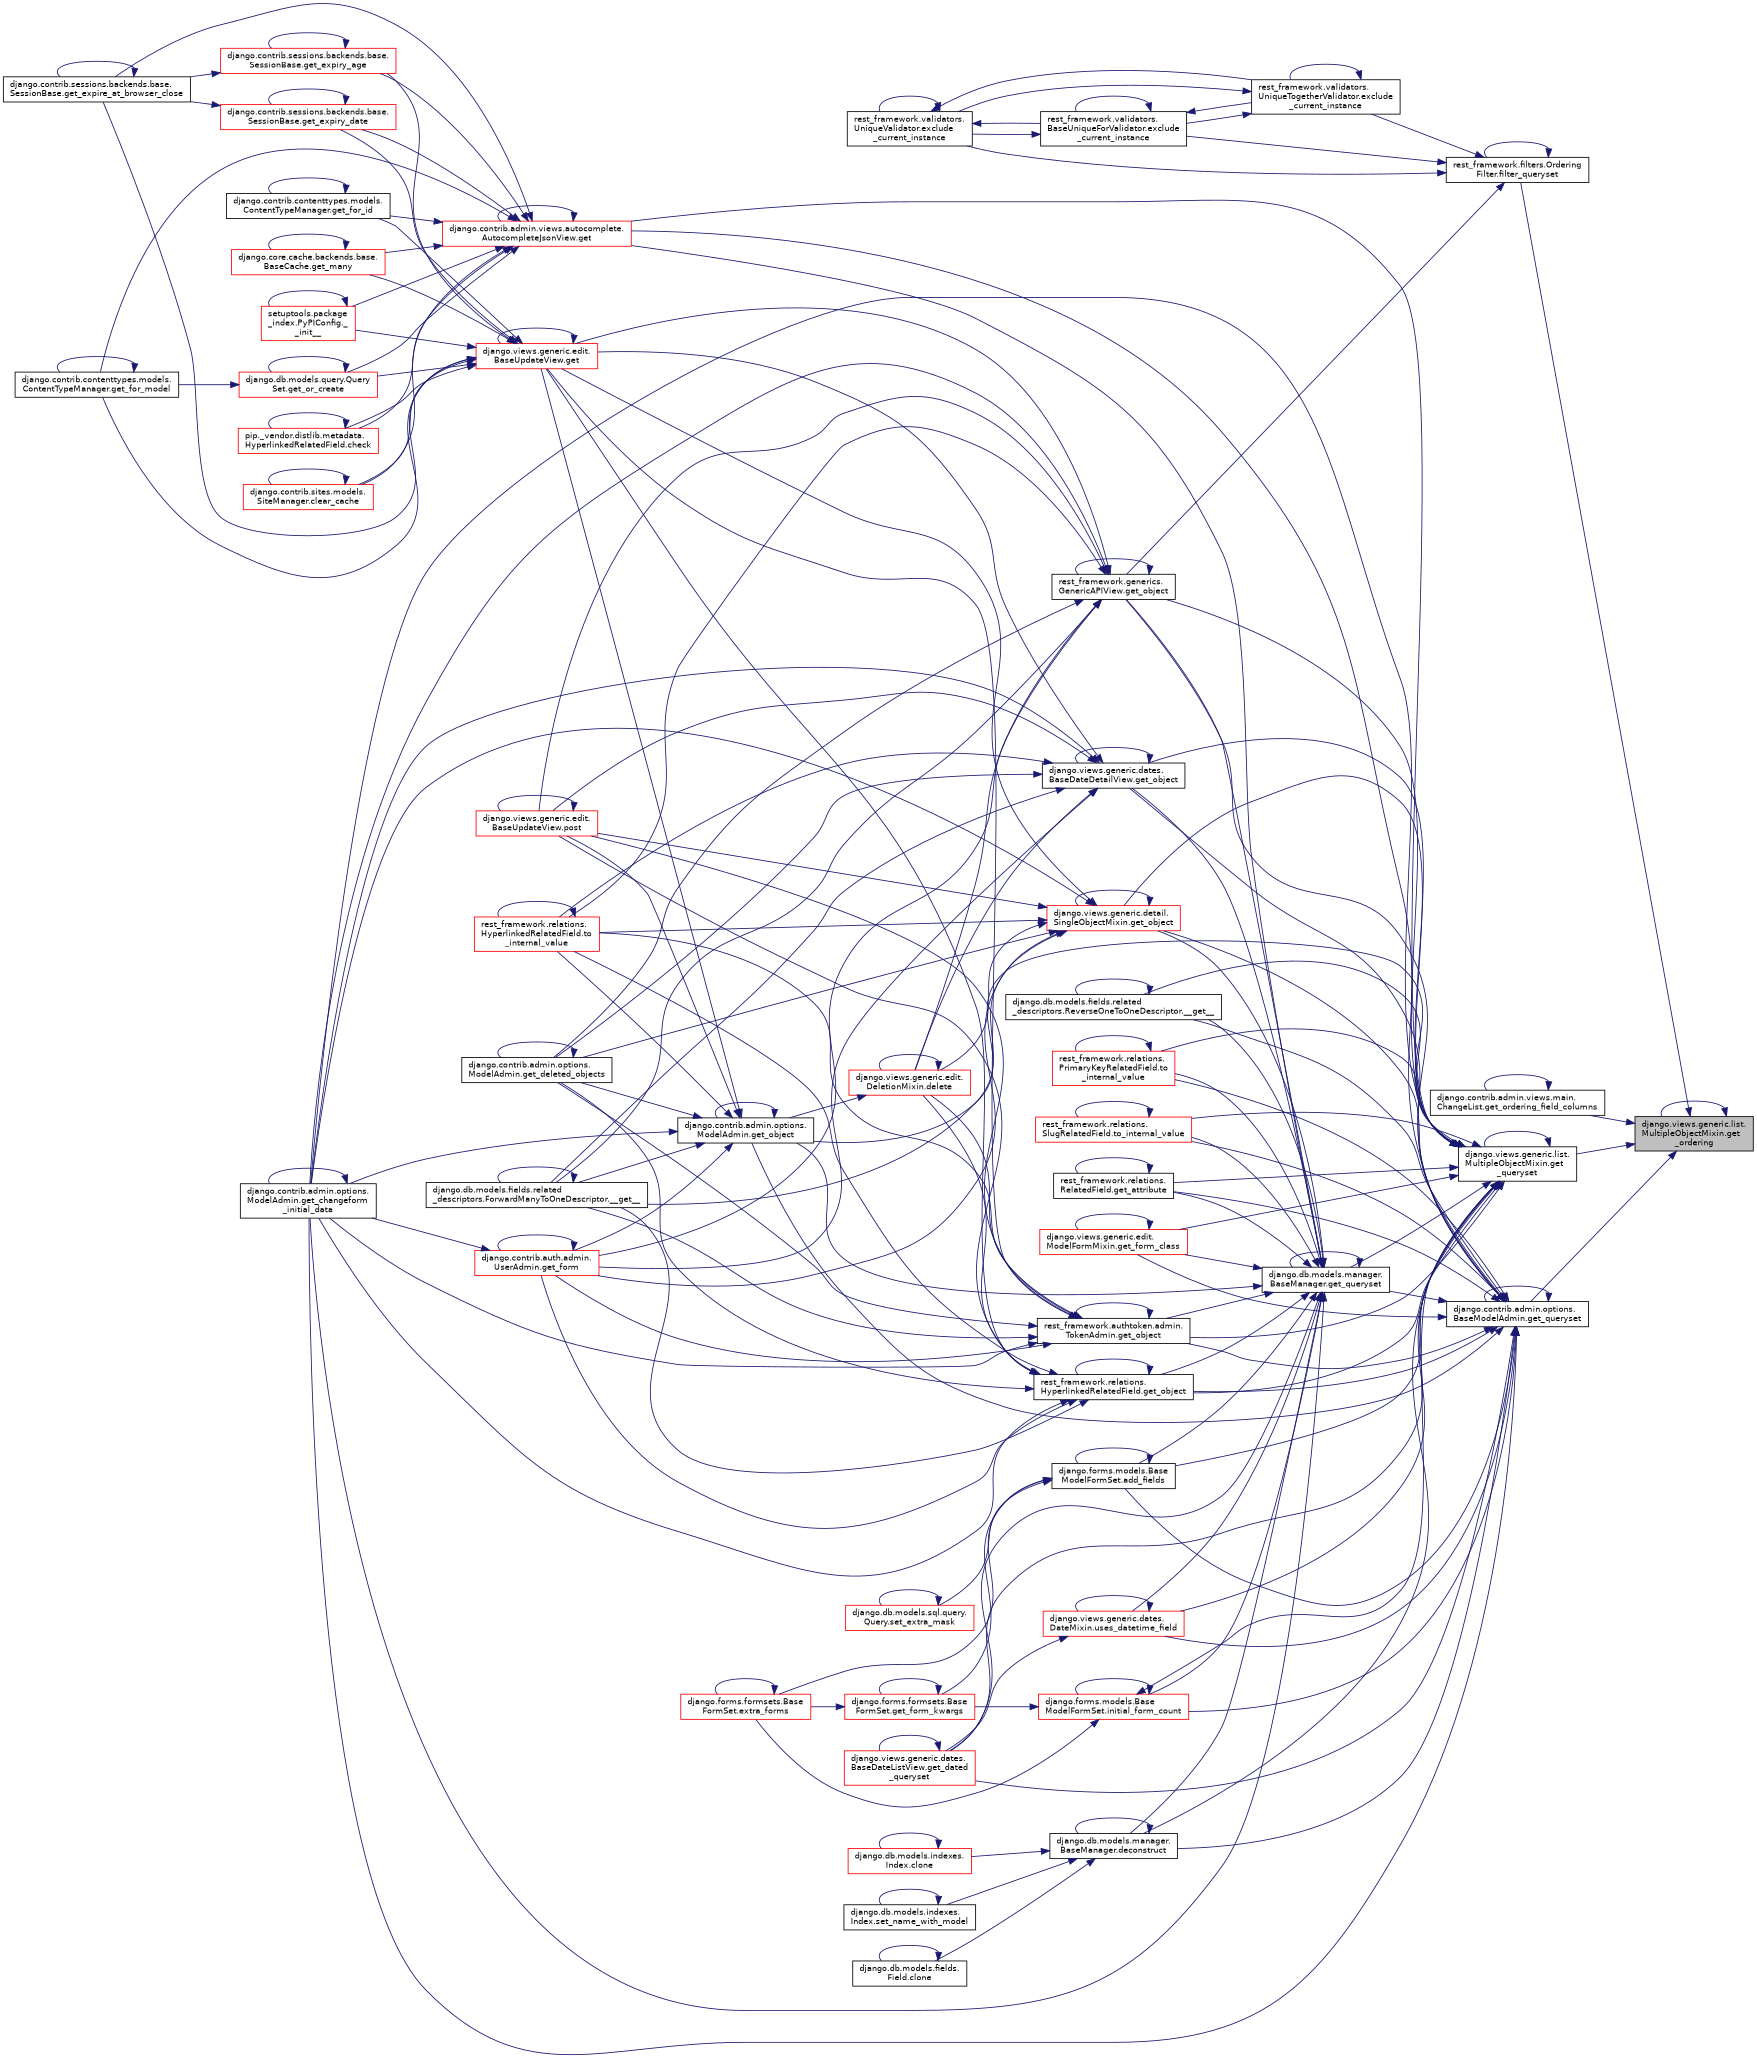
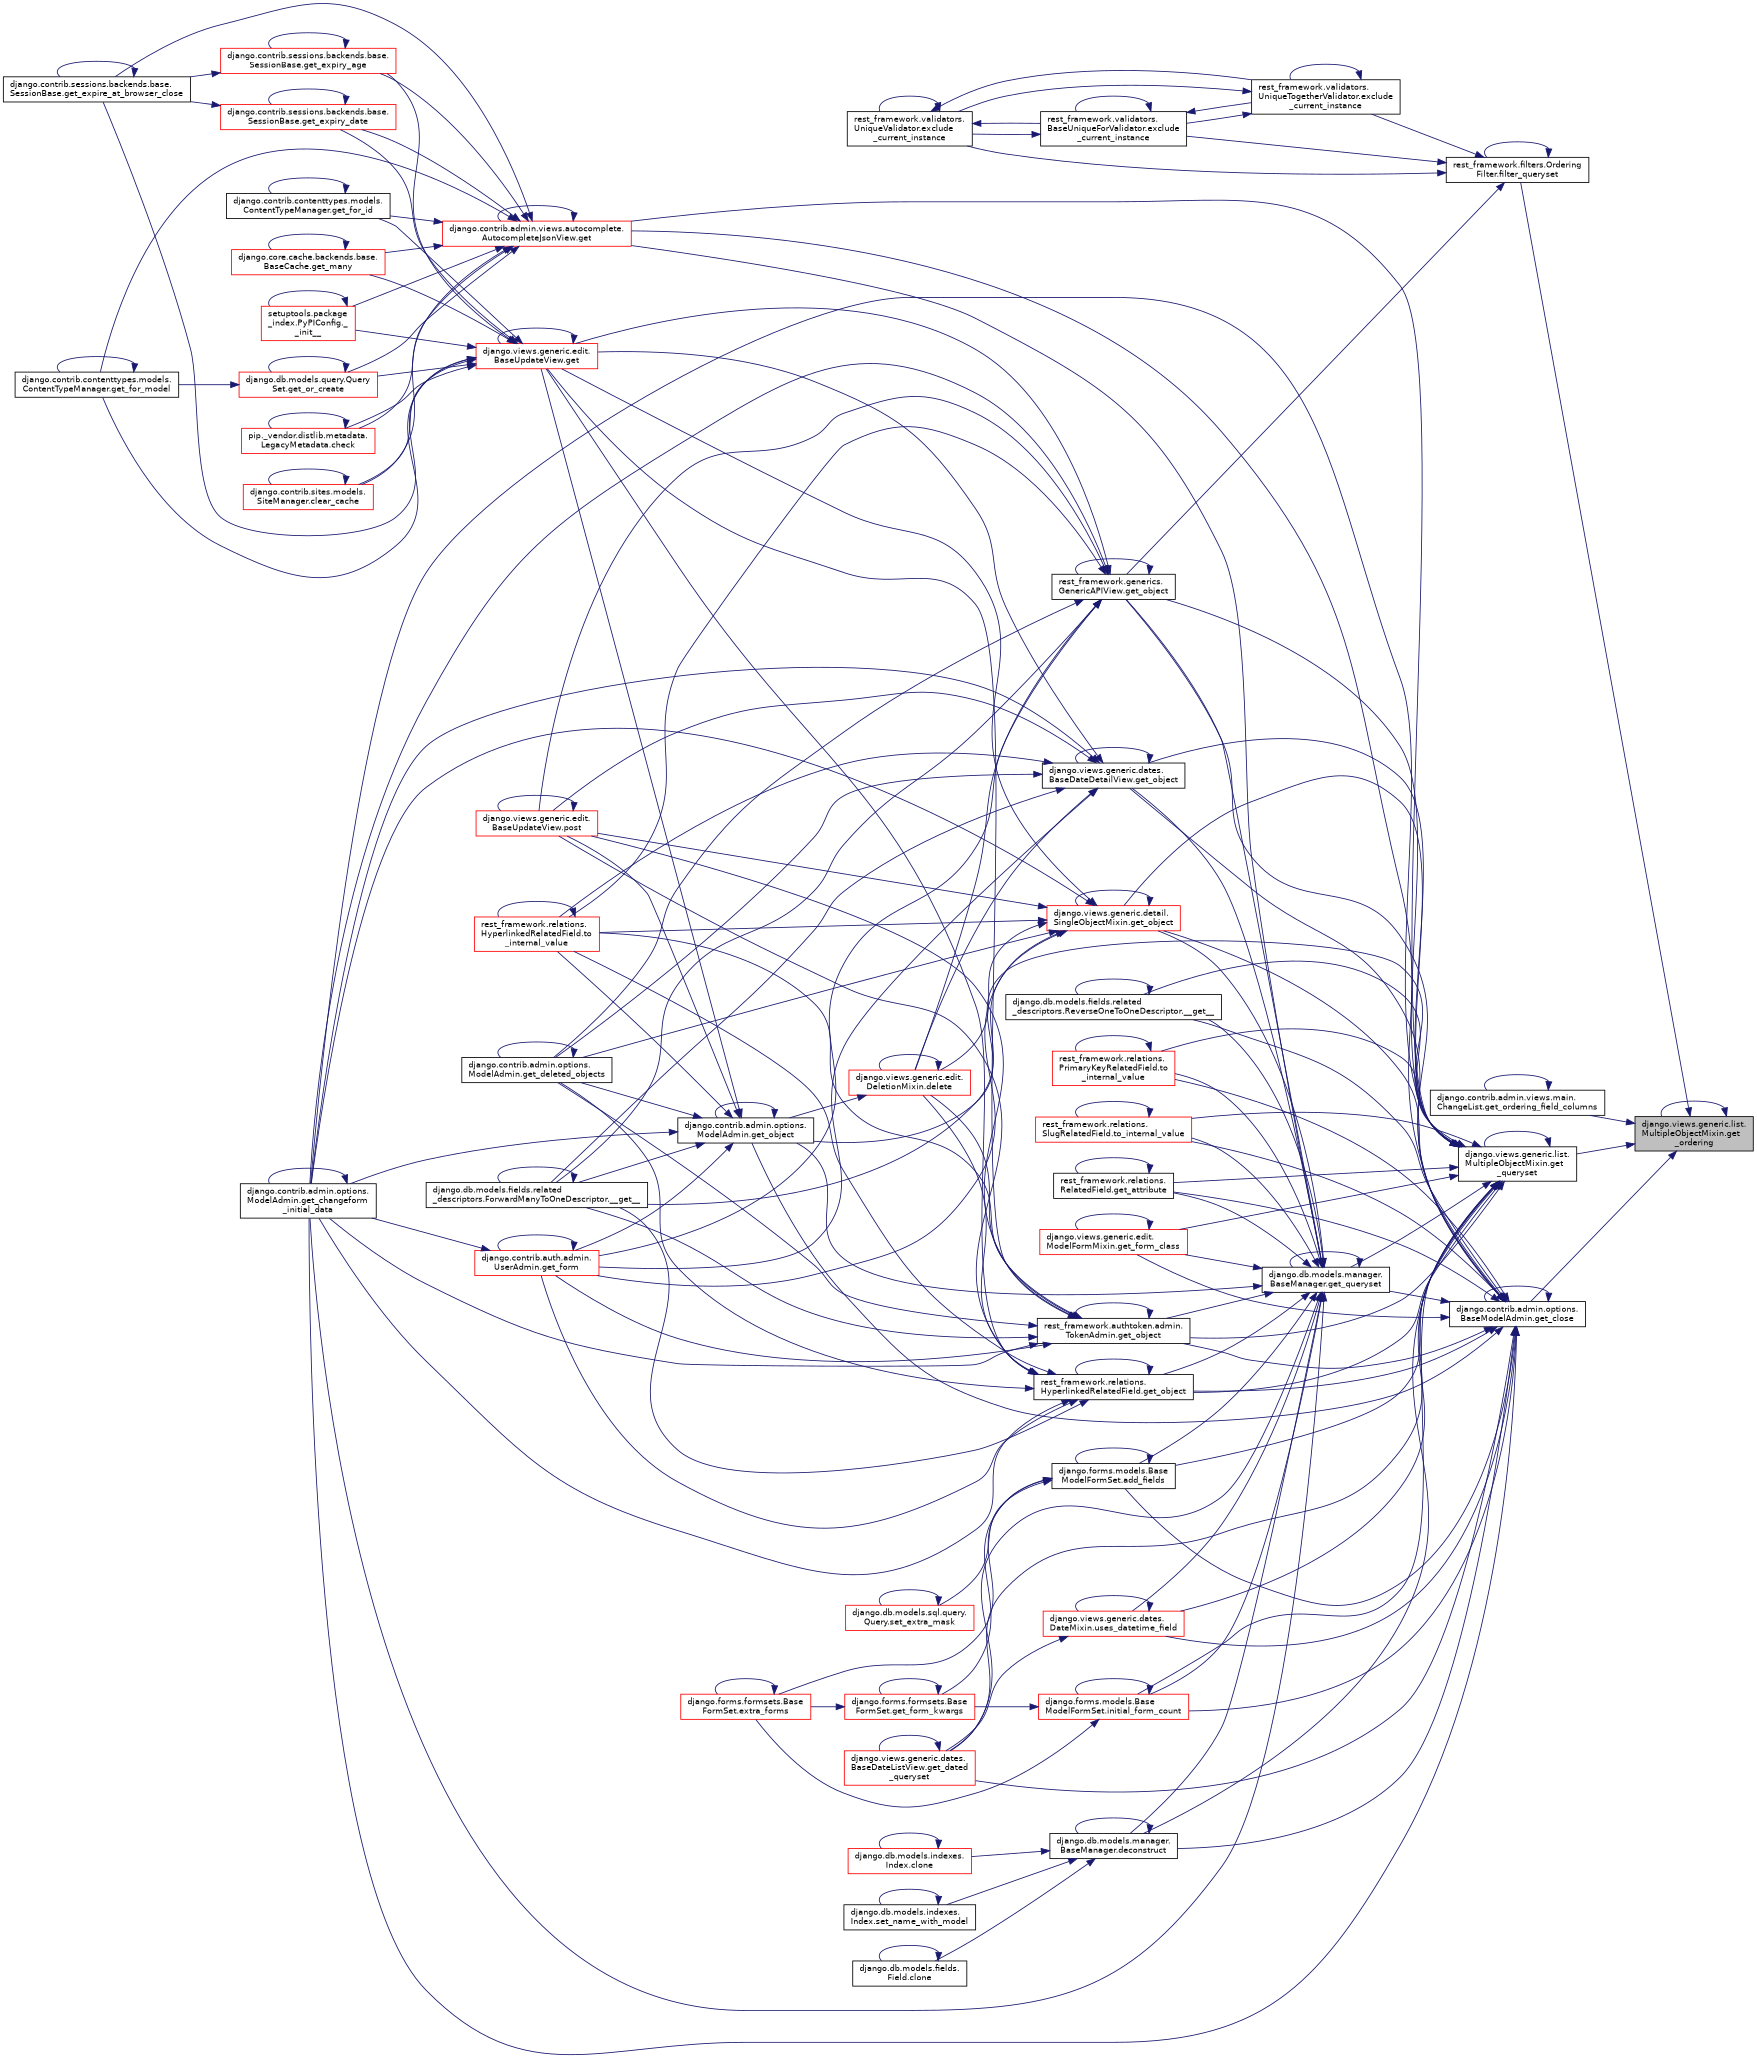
  digraph {
    rankdir=RL
    node [color=black fillcolor=white fontname=Helvetica fontsize=10 shape=record style=filled]
    edge [color=midnightblue dir=back fontname=Helvetica fontsize=10 labelfontname=Helvetica labelfontsize=10 style=solid]
    n1 [fillcolor=grey75 fontcolor=black height=0.2 label="django.views.generic.list.\lMultipleObjectMixin.get\l_ordering" width=0.4]
    n2 [height=0.2 label="rest_framework.filters.Ordering\lFilter.filter_queryset" width=0.4]
    n3 [height=0.2 label="django.contrib.admin.views.main.\lChangeList.get_ordering_field_columns" width=0.4]
    n4 [height=0.2 label="django.views.generic.list.\lMultipleObjectMixin.get\l_queryset" width=0.4]
-   n5 [height=0.2 label="django.contrib.admin.options.\lBaseModelAdmin.get_queryset" width=0.4]
+   n5 [height=0.2 label="django.contrib.admin.options.\lBaseModelAdmin.get_close" width=0.4]
    n6 [height=0.2 label="rest_framework.validators.\lUniqueTogetherValidator.exclude\l_current_instance" width=0.4]
    n7 [height=0.2 label="rest_framework.validators.\lBaseUniqueForValidator.exclude\l_current_instance" width=0.4]
    n8 [height=0.2 label="rest_framework.validators.\lUniqueValidator.exclude\l_current_instance" width=0.4]
    n9 [height=0.2 label="rest_framework.generics.\lGenericAPIView.get_object" width=0.4]
    n10 [height=0.2 label="django.contrib.admin.options.\lModelAdmin.get_changeform\l_initial_data" width=0.4]
    n11 [height=0.2 label="django.db.models.fields.related\l_descriptors.ReverseOneToOneDescriptor.__get__" width=0.4]
    n12 [height=0.2 label="django.forms.models.Base\lModelFormSet.add_fields" width=0.4]
    n13 [height=0.2 label="django.db.models.manager.\lBaseManager.deconstruct" width=0.4]
    n14 [color=red height=0.2 label="django.contrib.admin.views.autocomplete.\lAutocompleteJsonView.get" width=0.4]
    n15 [height=0.2 label="rest_framework.relations.\lRelatedField.get_attribute" width=0.4]
    n16 [color=red height=0.2 label="django.views.generic.dates.\lBaseDateListView.get_dated\l_queryset" width=0.4]
    n17 [color=red height=0.2 label="django.views.generic.edit.\lModelFormMixin.get_form_class" width=0.4]
    n18 [height=0.2 label="django.views.generic.dates.\lBaseDateDetailView.get_object" width=0.4]
    n19 [color=red height=0.2 label="django.views.generic.detail.\lSingleObjectMixin.get_object" width=0.4]
    n20 [height=0.2 label="django.contrib.admin.options.\lModelAdmin.get_object" width=0.4]
    n21 [height=0.2 label="rest_framework.authtoken.admin.\lTokenAdmin.get_object" width=0.4]
    n22 [height=0.2 label="rest_framework.relations.\lHyperlinkedRelatedField.get_object" width=0.4]
    n23 [height=0.2 label="django.db.models.manager.\lBaseManager.get_queryset" width=0.4]
    n24 [color=red height=0.2 label="django.forms.models.Base\lModelFormSet.initial_form_count" width=0.4]
    n25 [color=red height=0.2 label="rest_framework.relations.\lPrimaryKeyRelatedField.to\l_internal_value" width=0.4]
    n26 [color=red height=0.2 label="rest_framework.relations.\lSlugRelatedField.to_internal_value" width=0.4]
    n27 [color=red height=0.2 label="django.views.generic.dates.\lDateMixin.uses_datetime_field" width=0.4]
    n28 [height=0.2 label="django.db.models.fields.related\l_descriptors.ForwardManyToOneDescriptor.__get__" width=0.4]
    n29 [color=red height=0.2 label="django.views.generic.edit.\lDeletionMixin.delete" width=0.4]
    n30 [color=red height=0.2 label="django.views.generic.edit.\lBaseUpdateView.get" width=0.4]
    n31 [height=0.2 label="django.contrib.admin.options.\lModelAdmin.get_deleted_objects" width=0.4]
    n32 [color=red height=0.2 label="django.contrib.auth.admin.\lUserAdmin.get_form" width=0.4]
    n33 [color=red height=0.2 label="django.views.generic.edit.\lBaseUpdateView.post" width=0.4]
    n34 [color=red height=0.2 label="rest_framework.relations.\lHyperlinkedRelatedField.to\l_internal_value" width=0.4]
    n35 [color=red height=0.2 label="setuptools.package\l_index.PyPIConfig._\l_init__" width=0.4]
-   n36 [color=red height=0.2 label="pip._vendor.distlib.metadata.\lHyperlinkedRelatedField.check" width=0.4]
+   n36 [color=red height=0.2 label="pip._vendor.distlib.metadata.\lLegacyMetadata.check" width=0.4]
    n37 [color=red height=0.2 label="django.contrib.sites.models.\lSiteManager.clear_cache" width=0.4]
    n38 [height=0.2 label="django.contrib.sessions.backends.base.\lSessionBase.get_expire_at_browser_close" width=0.4]
    n39 [color=red height=0.2 label="django.contrib.sessions.backends.base.\lSessionBase.get_expiry_age" width=0.4]
    n40 [color=red height=0.2 label="django.contrib.sessions.backends.base.\lSessionBase.get_expiry_date" width=0.4]
    n41 [height=0.2 label="django.contrib.contenttypes.models.\lContentTypeManager.get_for_id" width=0.4]
    n42 [height=0.2 label="django.contrib.contenttypes.models.\lContentTypeManager.get_for_model" width=0.4]
    n43 [color=red height=0.2 label="django.core.cache.backends.base.\lBaseCache.get_many" width=0.4]
    n44 [color=red height=0.2 label="django.db.models.query.Query\lSet.get_or_create" width=0.4]
    n45 [color=red height=0.2 label="django.forms.formsets.Base\lFormSet.extra_forms" width=0.4]
    n46 [color=red height=0.2 label="django.forms.formsets.Base\lFormSet.get_form_kwargs" width=0.4]
    n47 [color=red height=0.2 label="django.db.models.sql.query.\lQuery.set_extra_mask" width=0.4]
    n48 [height=0.2 label="django.db.models.fields.\lField.clone" width=0.4]
    n49 [color=red height=0.2 label="django.db.models.indexes.\lIndex.clone" width=0.4]
    n50 [height=0.2 label="django.db.models.indexes.\lIndex.set_name_with_model" width=0.4]
    n1 -> n1
    n1 -> n2
    n1 -> n3
    n1 -> n4
    n1 -> n5
    n2 -> n2
    n2 -> n6
    n2 -> n7
    n2 -> n8
    n2 -> n9
    n3 -> n3
    n4 -> n4
    n4 -> n9
    n4 -> n10
    n4 -> n11
    n4 -> n12
    n4 -> n13
    n4 -> n14
    n4 -> n15
    n4 -> n16
    n4 -> n17
    n4 -> n18
    n4 -> n19
    n4 -> n20
    n4 -> n21
    n4 -> n22
    n4 -> n23
-   n24 -> n4
+   n4 -> n24
    n4 -> n25
    n4 -> n26
    n4 -> n27
    n5 -> n5
    n5 -> n9
    n5 -> n10
    n5 -> n11
    n5 -> n12
    n5 -> n13
    n5 -> n14
    n5 -> n15
    n5 -> n16
    n5 -> n17
    n5 -> n18
    n5 -> n19
    n5 -> n20
    n5 -> n21
    n5 -> n22
    n5 -> n23
    n5 -> n24
    n5 -> n25
    n5 -> n26
    n5 -> n27
    n6 -> n6
    n6 -> n7
    n6 -> n8
    n7 -> n6
    n7 -> n7
    n7 -> n8
    n8 -> n6
    n8 -> n7
    n8 -> n8
    n9 -> n9
    n9 -> n10
    n9 -> n28
    n9 -> n29
    n9 -> n30
    n9 -> n31
    n9 -> n32
    n9 -> n33
    n9 -> n34
    n10 -> n10
    n11 -> n11
    n12 -> n12
    n12 -> n45
    n12 -> n46
    n12 -> n47
    n13 -> n13
    n13 -> n48
    n13 -> n49
    n13 -> n50
    n14 -> n14
    n14 -> n35
    n14 -> n36
    n14 -> n37
    n14 -> n38
    n14 -> n39
    n14 -> n40
    n14 -> n41
    n14 -> n42
    n14 -> n43
    n14 -> n44
    n15 -> n15
    n16 -> n16
    n17 -> n17
    n18 -> n10
    n18 -> n18
    n18 -> n28
    n18 -> n29
    n18 -> n30
    n18 -> n31
    n18 -> n32
    n18 -> n33
    n18 -> n34
    n19 -> n10
    n19 -> n19
    n19 -> n28
    n19 -> n29
    n19 -> n30
    n19 -> n31
    n19 -> n32
    n19 -> n33
    n19 -> n34
    n20 -> n10
    n20 -> n20
    n20 -> n28
    n20 -> n30
    n20 -> n31
    n20 -> n32
    n20 -> n33
    n20 -> n34
    n21 -> n10
    n21 -> n21
    n21 -> n28
    n21 -> n29
    n21 -> n30
    n21 -> n31
    n21 -> n32
    n21 -> n33
    n21 -> n34
    n22 -> n10
    n22 -> n22
    n22 -> n28
    n22 -> n29
    n22 -> n30
    n22 -> n31
    n22 -> n32
    n22 -> n33
    n22 -> n34
    n23 -> n9
    n23 -> n10
    n23 -> n11
    n23 -> n12
    n23 -> n13
    n23 -> n14
    n23 -> n15
    n23 -> n16
    n23 -> n17
    n23 -> n18
    n23 -> n19
    n23 -> n20
    n23 -> n21
    n23 -> n22
    n23 -> n23
    n23 -> n24
    n23 -> n25
    n23 -> n26
    n23 -> n27
    n24 -> n24
    n24 -> n45
    n24 -> n46
    n25 -> n25
    n26 -> n26
    n27 -> n16
    n27 -> n27
    n28 -> n28
    n29 -> n20
    n29 -> n29
    n30 -> n30
    n30 -> n35
    n30 -> n36
    n30 -> n37
    n30 -> n38
    n30 -> n39
    n30 -> n40
    n30 -> n41
    n30 -> n42
    n30 -> n43
    n30 -> n44
    n31 -> n31
    n32 -> n10
    n32 -> n32
    n33 -> n33
    n34 -> n34
    n35 -> n35
    n36 -> n36
    n37 -> n37
    n38 -> n38
    n39 -> n38
    n39 -> n39
    n40 -> n38
    n40 -> n40
    n41 -> n41
    n42 -> n42
    n43 -> n43
    n44 -> n42
    n44 -> n44
    n45 -> n45
    n46 -> n45
    n46 -> n46
    n47 -> n47
    n48 -> n48
    n49 -> n49
    n50 -> n50
  }
